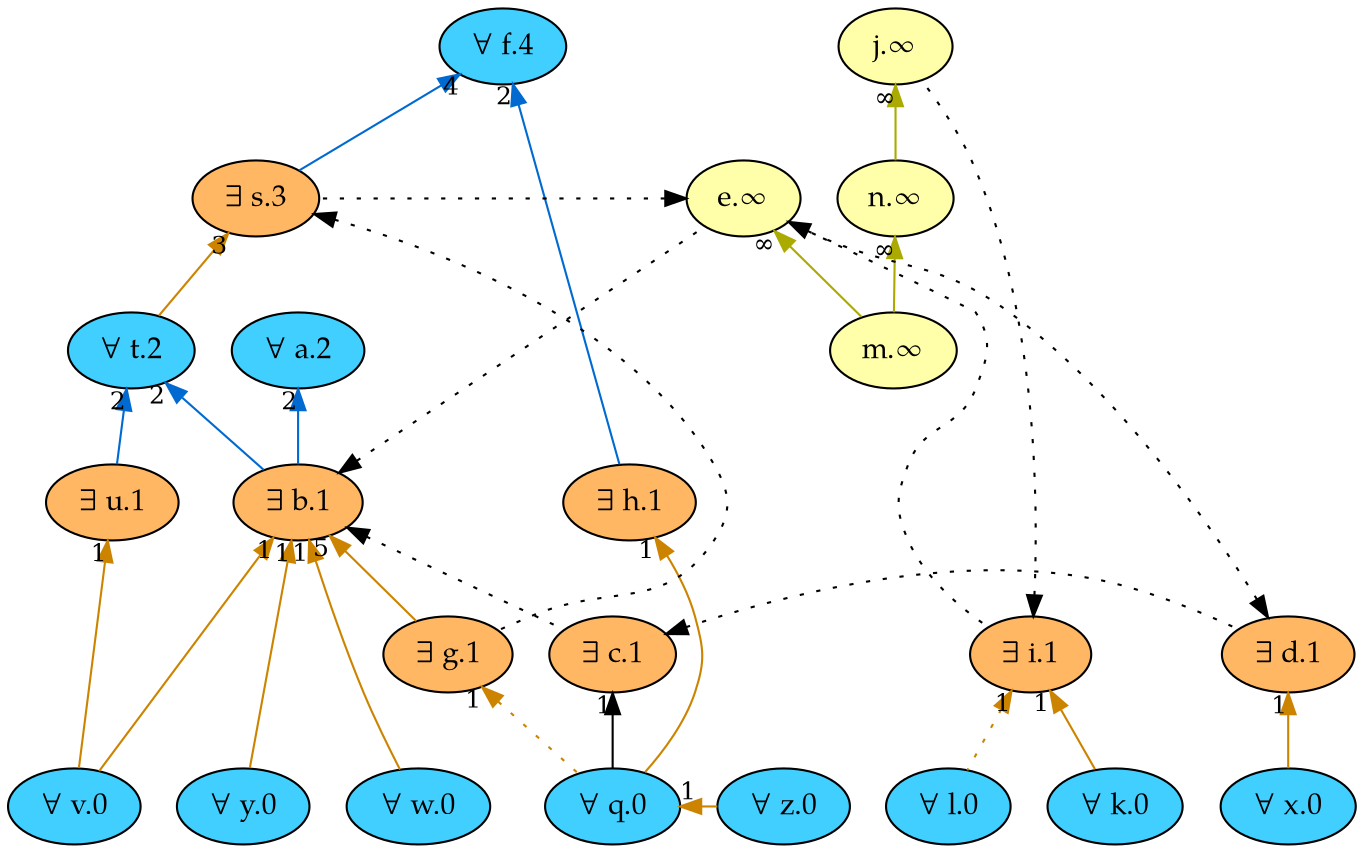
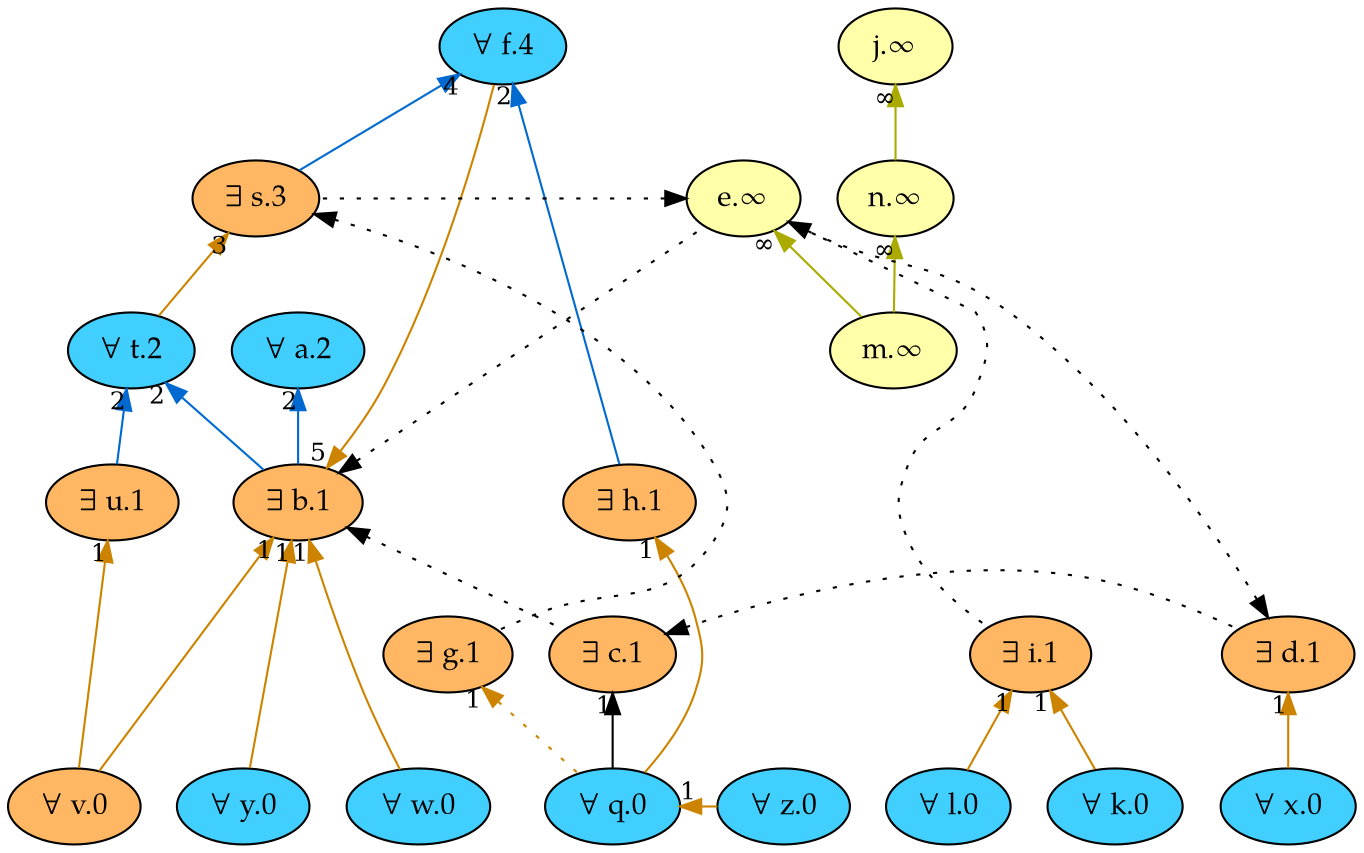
  digraph {
    rankdir=TB
    node [fillcolor="#40cfff" fontname=Palatino fontsize=14 style=filled]
    edge [color="#cc8400" dir=back fontsize=12 labeldistance=1.5 style=solid taillabel=1]
-   n1 [label="∀ v.0"]
+   n1 [fillcolor="#ffb763" label="∀ v.0"]
    n2 [label="∀ z.0"]
    n3 [label="∀ y.0"]
    n4 [label="∀ x.0"]
    n5 [label="∀ w.0"]
    n6 [label="∀ q.0"]
    n7 [label="∀ l.0"]
    n8 [label="∀ k.0"]
    n9 [label="∀ f.4"]
    n10 [fillcolor="#ffb763" label="∃ h.1"]
    n11 [fillcolor="#ffb763" label="∃ s.3"]
    n12 [label="∀ a.2"]
    n13 [fillcolor="#ffb763" label="∃ b.1"]
    n14 [fillcolor="#FFFFAA" label="e.∞"]
    n15 [fillcolor="#ffb763" label="∃ c.1"]
    n16 [label="∀ t.2"]
    n17 [fillcolor="#ffb763" label="∃ u.1"]
    n18 [fillcolor="#ffb763" label="∃ g.1"]
    n19 [fillcolor="#FFFFAA" label="j.∞"]
    n20 [fillcolor="#FFFFAA" label="n.∞"]
    n21 [fillcolor="#FFFFAA" label="m.∞"]
    n22 [fillcolor="#ffb763" label="∃ i.1"]
    n23 [fillcolor="#ffb763" label="∃ d.1"]
    subgraph sub_1 {
      rank=max
      n1
      n2
      n3
      n4
      n5
      n6
      n7
      n8
    }
    subgraph sub_2 {
      rank=min
      n9
    }
    n6 -> n2
    n9 -> n10 [color="#006ad1" taillabel=2]
    n9 -> n11 [color="#006ad1" taillabel=4]
    n10 -> n6
    n11 -> n16 [taillabel=3]
    n11 -> n18 [color=black constraint=false style=dotted taillabel=""]
    n12 -> n13 [color="#006ad1" taillabel=2]
    n13 -> n1
    n13 -> n3
    n13 -> n5
-   n13 -> n18 [taillabel=5]
+   n13 -> n9 [taillabel=5]
    n13 -> n14 [color=black constraint=false style=dotted taillabel=""]
    n13 -> n15 [color=black constraint=false style=dotted taillabel=""]
    n14 -> n11 [color=black constraint=false style=dotted taillabel=""]
    n14 -> n21 [color="#AAAA00" taillabel="∞"]
    n14 -> n22 [color=black constraint=false style=dotted taillabel=""]
    n15 -> n6 [color=black]
    n15 -> n23 [color=black constraint=false style=dotted taillabel=""]
    n16 -> n13 [color="#006ad1" taillabel=2]
    n16 -> n17 [color="#006ad1" taillabel=2]
    n17 -> n1
    n18 -> n6 [style=dotted]
    n19 -> n20 [color="#AAAA00" taillabel="∞"]
    n20 -> n21 [color="#AAAA00" taillabel="∞"]
-   n22 -> n7 [style=dotted]
+   n22 -> n7
    n22 -> n8
-   n22 -> n19 [color=black constraint=false style=dotted taillabel=""]
    n23 -> n4
    n23 -> n14 [color=black constraint=false style=dotted taillabel=""]
  }
